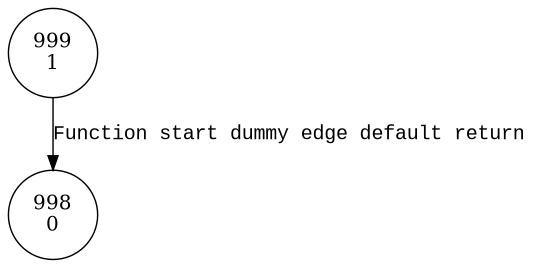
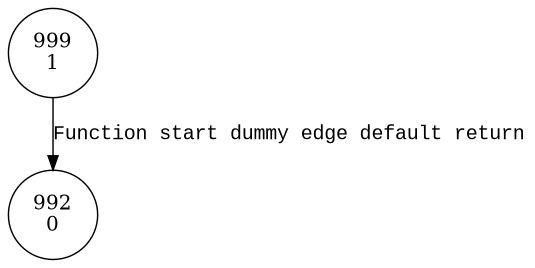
  digraph {
    node [shape=circle]
    n1 [label="999\n1"]
-   n2 [label="998\n0"]
+   n2 [label="992\n0"]
    n1 -> n2 [fontname="Courier New" label="Function start dummy edge default return"]
  }
